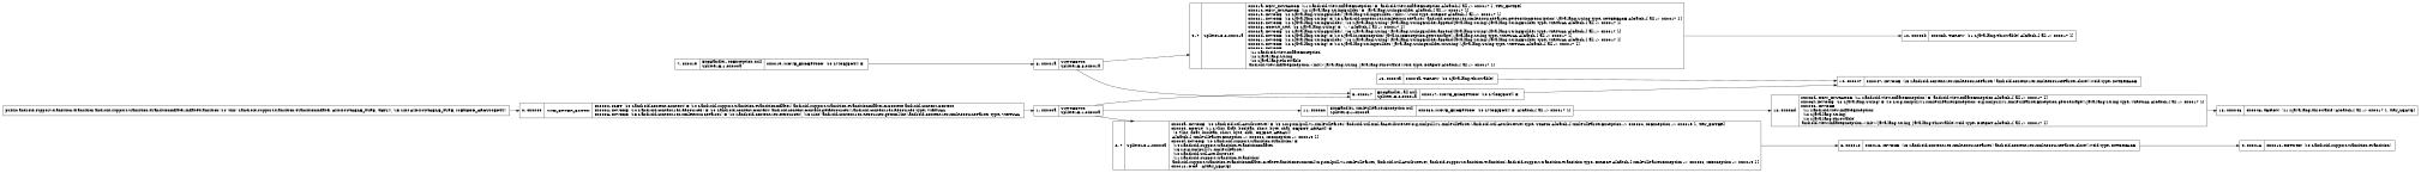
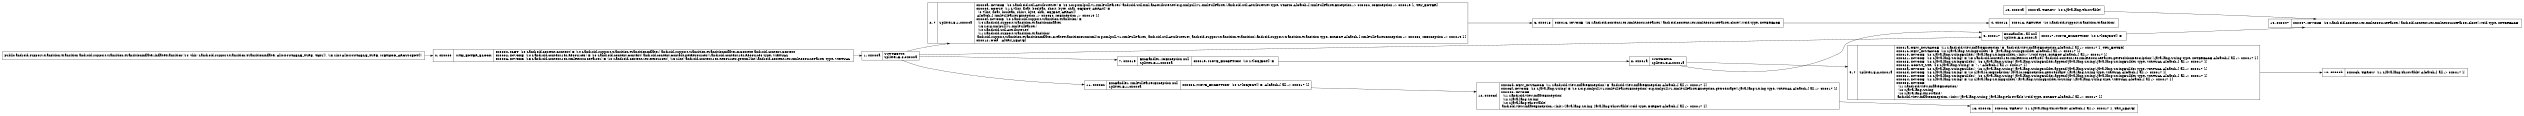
  digraph {
    rankdir=LR
    node [shape=record]
    n1 [label="{0\:\ 0x0000|MTH_ENTER_BLOCK\l|0x0000: IGET  (r0 I:android.content.Context) = (r4 I:android.support.transition.TransitionInflater) android.support.transition.TransitionInflater.mContext android.content.Context \l0x0002: INVOKE  (r0 I:android.content.res.Resources) = (r0 I:android.content.Context) android.content.Context.getResources():android.content.res.Resources type: VIRTUAL \l0x0006: INVOKE  (r5 I:android.content.res.XmlResourceParser) = (r0 I:android.content.res.Resources), (r5 I:int) android.content.res.Resources.getXml(int):android.content.res.XmlResourceParser type: VIRTUAL \l}"]
-   n2 [label="{1\:\ 0x000a|SYNTHETIC\lSplitter:B:1:0x000a\l}"]
+   n2 [label="{1\:\ 0x000a|SYNTHETIC\lSplitter:B:3:0x000a\l}"]
    n3 [label="{2\:\ ?|Splitter:B:1:0x000a\l|0x000a: INVOKE  (r0 I:android.util.AttributeSet) = (r5 I:org.xmlpull.v1.XmlPullParser) android.util.Xml.asAttributeSet(org.xmlpull.v1.XmlPullParser):android.util.AttributeSet type: STATIC A[Catch:\{ XmlPullParserException \-\> 0x003c, IOException \-\> 0x0019 \}, TRY_ENTER]\l0x000e: CONST  (r1 I:?[int, float, boolean, short, byte, char, OBJECT, ARRAY]) = \l  (0 ?[int, float, boolean, short, byte, char, OBJECT, ARRAY])\l A[Catch:\{ XmlPullParserException \-\> 0x003c, IOException \-\> 0x0019 \}]\l0x000f: INVOKE  (r0 I:android.support.transition.Transition) = \l  (r4 I:android.support.transition.TransitionInflater)\l  (r5 I:org.xmlpull.v1.XmlPullParser)\l  (r0 I:android.util.AttributeSet)\l  (r1 I:android.support.transition.Transition)\l android.support.transition.TransitionInflater.createTransitionFromXml(org.xmlpull.v1.XmlPullParser, android.util.AttributeSet, android.support.transition.Transition):android.support.transition.Transition type: DIRECT A[Catch:\{ XmlPullParserException \-\> 0x003c, IOException \-\> 0x0019 \}]\l0x0012: NOP   A[TRY_LEAVE]\l}"]
    n4 [label="{5\:\ 0x0017|ExcHandler: all null\lSplitter:B:8:0x001a\l|0x0017: MOVE_EXCEPTION  (r0 I:?[OBJECT]) =  \l}"]
    n5 [label="{7\:\ 0x0019|ExcHandler: IOException null\lSplitter:B:1:0x000a\l|0x0019: MOVE_EXCEPTION  (r0 I:?[OBJECT]) =  \l}"]
    n6 [label="{11\:\ 0x003c|ExcHandler: XmlPullParserException null\lSplitter:B:1:0x000a\l|0x003c: MOVE_EXCEPTION  (r0 I:?[OBJECT]) =  A[Catch:\{ all \-\> 0x0017 \}]\l}"]
    n7 [label="{3\:\ 0x0013|0x0013: INVOKE  (r5 I:android.content.res.XmlResourceParser) android.content.res.XmlResourceParser.close():void type: INTERFACE \l}"]
    n8 [label="{14\:\ 0x0047|0x0047: INVOKE  (r5 I:android.content.res.XmlResourceParser) android.content.res.XmlResourceParser.close():void type: INTERFACE \l}"]
    n9 [label="{8\:\ 0x001a|SYNTHETIC\lSplitter:B:8:0x001a\l}"]
    n10 [label="{12\:\ 0x003d|0x003d: NEW_INSTANCE  (r1 I:android.view.InflateException) =  android.view.InflateException A[Catch:\{ all \-\> 0x0017 \}]\l0x003f: INVOKE  (r2 I:java.lang.String) = (r0 I:org.xmlpull.v1.XmlPullParserException) org.xmlpull.v1.XmlPullParserException.getMessage():java.lang.String type: VIRTUAL A[Catch:\{ all \-\> 0x0017 \}]\l0x0043: INVOKE  \l  (r1 I:android.view.InflateException)\l  (r2 I:java.lang.String)\l  (r0 I:java.lang.Throwable)\l android.view.InflateException.\<init\>(java.lang.String, java.lang.Throwable):void type: DIRECT A[Catch:\{ all \-\> 0x0017 \}]\l}"]
    n11 [label="{4\:\ 0x0016|0x0016: RETURN  (r0 I:android.support.transition.Transition) \l}"]
    n12 [label="{9\:\ ?|Splitter:B:8:0x001a\l|0x001a: NEW_INSTANCE  (r1 I:android.view.InflateException) =  android.view.InflateException A[Catch:\{ all \-\> 0x0017 \}, TRY_ENTER]\l0x001c: NEW_INSTANCE  (r2 I:java.lang.StringBuilder) =  java.lang.StringBuilder A[Catch:\{ all \-\> 0x0017 \}]\l0x001e: INVOKE  (r2 I:java.lang.StringBuilder) java.lang.StringBuilder.\<init\>():void type: DIRECT A[Catch:\{ all \-\> 0x0017 \}]\l0x0021: INVOKE  (r3 I:java.lang.String) = (r5 I:android.content.res.XmlResourceParser) android.content.res.XmlResourceParser.getPositionDescription():java.lang.String type: INTERFACE A[Catch:\{ all \-\> 0x0017 \}]\l0x0025: INVOKE  (r2 I:java.lang.StringBuilder), (r3 I:java.lang.String) java.lang.StringBuilder.append(java.lang.String):java.lang.StringBuilder type: VIRTUAL A[Catch:\{ all \-\> 0x0017 \}]\l0x0028: CONST_STR  (r3 I:java.lang.String) =  \": \" A[Catch:\{ all \-\> 0x0017 \}]\l0x002a: INVOKE  (r2 I:java.lang.StringBuilder), (r3 I:java.lang.String) java.lang.StringBuilder.append(java.lang.String):java.lang.StringBuilder type: VIRTUAL A[Catch:\{ all \-\> 0x0017 \}]\l0x002d: INVOKE  (r3 I:java.lang.String) = (r0 I:java.io.IOException) java.io.IOException.getMessage():java.lang.String type: VIRTUAL A[Catch:\{ all \-\> 0x0017 \}]\l0x0031: INVOKE  (r2 I:java.lang.StringBuilder), (r3 I:java.lang.String) java.lang.StringBuilder.append(java.lang.String):java.lang.StringBuilder type: VIRTUAL A[Catch:\{ all \-\> 0x0017 \}]\l0x0034: INVOKE  (r2 I:java.lang.String) = (r2 I:java.lang.StringBuilder) java.lang.StringBuilder.toString():java.lang.String type: VIRTUAL A[Catch:\{ all \-\> 0x0017 \}]\l0x0038: INVOKE  \l  (r1 I:android.view.InflateException)\l  (r2 I:java.lang.String)\l  (r0 I:java.lang.Throwable)\l android.view.InflateException.\<init\>(java.lang.String, java.lang.Throwable):void type: DIRECT A[Catch:\{ all \-\> 0x0017 \}]\l}"]
    n13 [label="{10\:\ 0x003b|0x003b: THROW  (r1 I:java.lang.Throwable) A[Catch:\{ all \-\> 0x0017 \}]\l}"]
    n14 [label="{13\:\ 0x0046|0x0046: THROW  (r1 I:java.lang.Throwable) A[Catch:\{ all \-\> 0x0017 \}, TRY_LEAVE]\l}"]
    n15 [label="{15\:\ 0x004a|0x004a: THROW  (r0 I:java.lang.Throwable) \l}"]
    n16 [label="{public android.support.transition.Transition android.support.transition.TransitionInflater.inflateTransition((r4 'this' I:android.support.transition.TransitionInflater A[IMMUTABLE_TYPE, THIS]), (r5 I:int A[IMMUTABLE_TYPE, METHOD_ARGUMENT])) }"]
    n1 -> n2
    n2 -> n3
    n2 -> n4
+   n2 -> n5
    n2 -> n6
    n3 -> n7
    n4 -> n8
    n5 -> n9
    n6 -> n10
    n7 -> n11
    n9 -> n4
    n9 -> n12
    n10 -> n14
    n12 -> n13
    n15 -> n8
    n16 -> n1
  }
